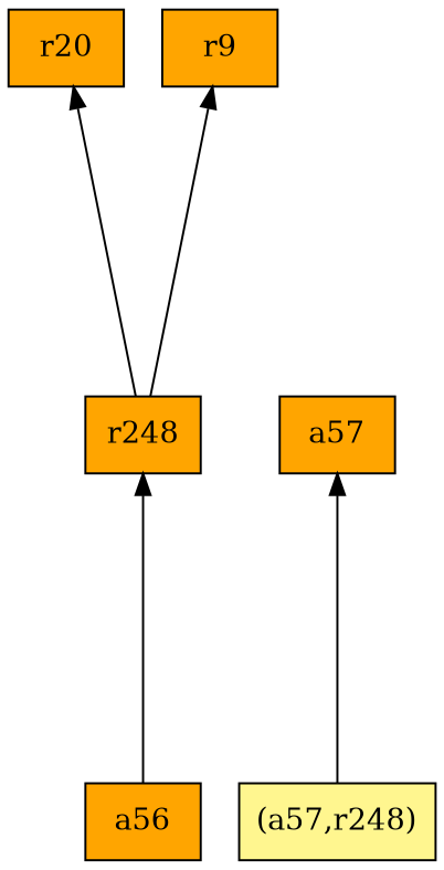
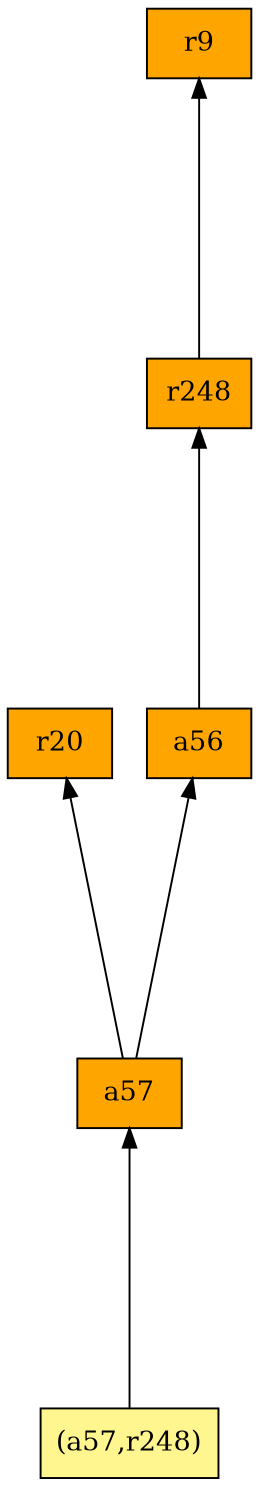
  digraph {
    rankdir=BT
    ranksep=2.0
    node [fillcolor=orange shape=record style=filled]
    n1 [label="{r20}"]
    n2 [label="{a57}"]
    n3 [label="{a56}"]
    n4 [label="{r248}"]
    n5 [label="{r9}"]
    n6 [fillcolor=khaki1 label="{(a57,r248)}"]
+   n2 -> n3
    n3 -> n4
-   n4 -> n1
+   n2 -> n1
    n4 -> n5
    n6 -> n2
  }
